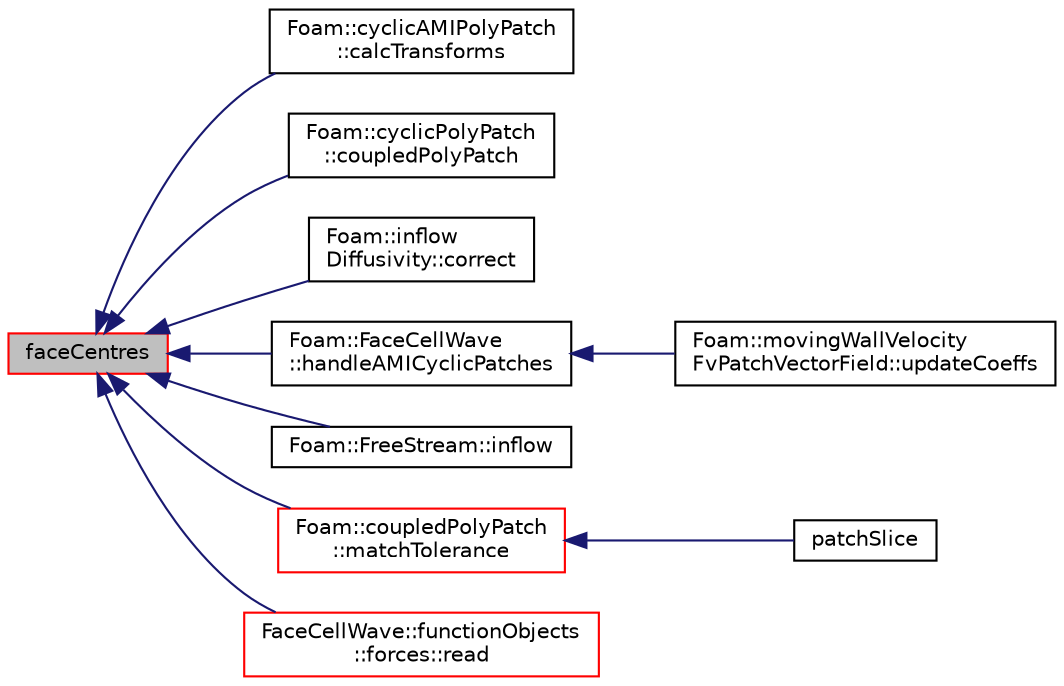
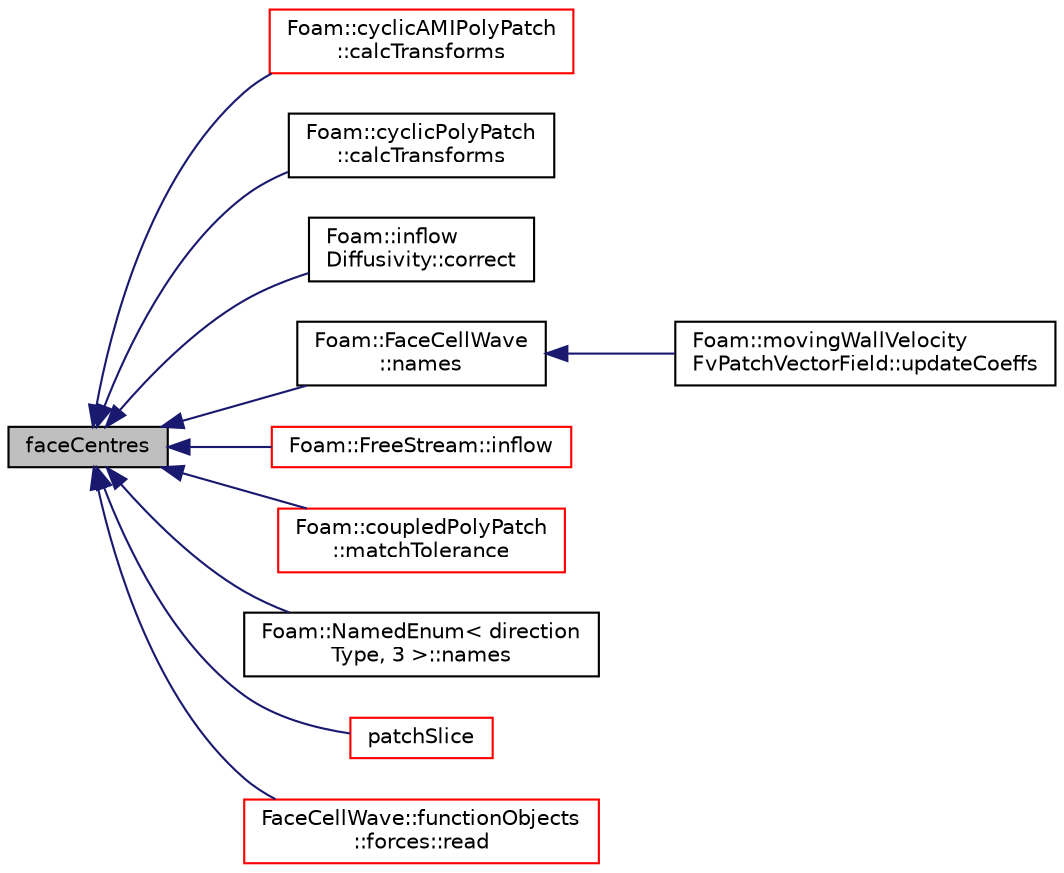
  digraph {
    rankdir=LR
    node [color=black fontname=Helvetica fontsize=10 shape=record]
    edge [color=midnightblue dir=back fontname=Helvetica fontsize=10 labelfontname=Helvetica labelfontsize=10 style=solid]
-   n1 [color=red fillcolor=grey75 fontcolor=black height=0.2 label=faceCentres style=filled width=0.4]
-   n2 [height=0.2 label="Foam::cyclicAMIPolyPatch\l::calcTransforms" width=0.4]
-   n3 [height=0.2 label="Foam::cyclicPolyPatch\l::coupledPolyPatch" width=0.4]
+   n1 [fillcolor=grey75 fontcolor=black height=0.2 label=faceCentres style=filled width=0.4]
+   n2 [color=red height=0.2 label="Foam::cyclicAMIPolyPatch\l::calcTransforms" width=0.4]
+   n3 [height=0.2 label="Foam::cyclicPolyPatch\l::calcTransforms" width=0.4]
    n4 [height=0.2 label="Foam::inflow\lDiffusivity::correct" width=0.4]
-   n5 [height=0.2 label="Foam::FaceCellWave\l::handleAMICyclicPatches" width=0.4]
-   n6 [height=0.2 label="Foam::FreeStream::inflow" width=0.4]
+   n5 [height=0.2 label="Foam::FaceCellWave\l::names" width=0.4]
+   n6 [color=red height=0.2 label="Foam::FreeStream::inflow" width=0.4]
    n7 [color=red height=0.2 label="Foam::coupledPolyPatch\l::matchTolerance" width=0.4]
-   n9 [height=0.2 label=patchSlice width=0.4]
+   n8 [height=0.2 label="Foam::NamedEnum\< direction\lType, 3 \>::names" width=0.4]
+   n9 [color=red height=0.2 label=patchSlice width=0.4]
    n10 [color=red height=0.2 label="FaceCellWave::functionObjects\l::forces::read" width=0.4]
    n11 [height=0.2 label="Foam::movingWallVelocity\lFvPatchVectorField::updateCoeffs" width=0.4]
    n1 -> n2
    n1 -> n3
    n1 -> n4
    n1 -> n5
    n1 -> n6
    n1 -> n7
-   n7 -> n9
+   n1 -> n8
+   n1 -> n9
    n1 -> n10
    n5 -> n11
  }
